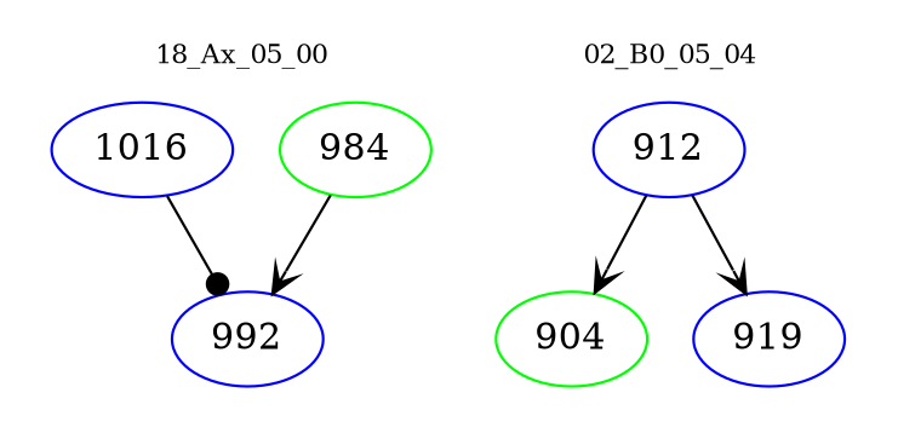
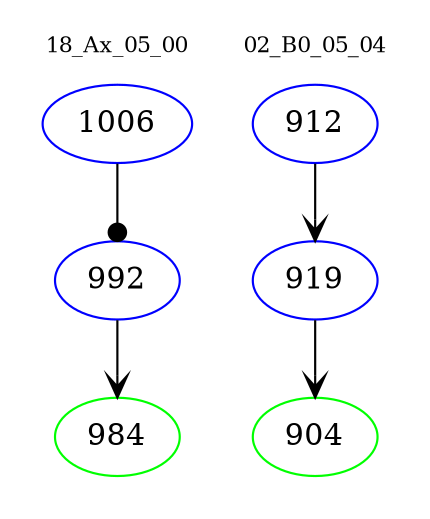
  digraph {
    node [color=blue]
    edge [arrowhead=vee color=black]
    n1 [label=992]
    n2 [color=green label=984]
-   n3 [label=1016]
+   n3 [label=1006]
    n4 [label=912]
    n5 [color=green label=904]
    n6 [label=919]
    subgraph cluster_1 {
      color=white
      fontsize=10
      label="18_Ax_05_00"
      n1
      n2
      n3
    }
    subgraph cluster_2 {
      color=white
      fontsize=10
      label="02_B0_05_04"
      n4
      n5
      n6
    }
-   n2 -> n1
+   n1 -> n2
    n3 -> n1 [arrowhead=dot]
-   n4 -> n5
+   n6 -> n5
    n4 -> n6
  }
